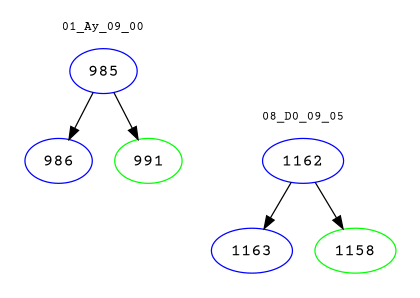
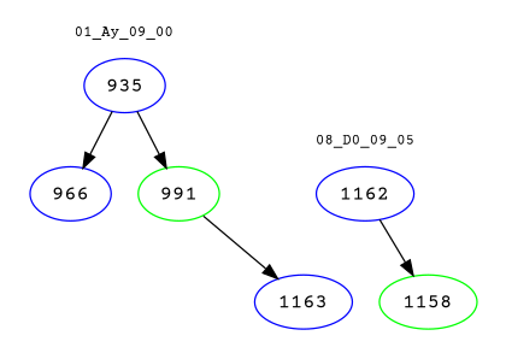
  digraph {
    fontname="Courier Prime"
    node [color=blue fontname="Courier Prime"]
    edge [color=black fontname="Courier Prime"]
-   n1 [label=985]
-   n2 [label=986]
+   n1 [label=935]
+   n2 [label=966]
    n3 [color=green label=991]
    n4 [label=1162]
    n5 [color=green label=1158]
    n6 [label=1163]
    subgraph cluster_1 {
      color=white
      fontsize=10
      label="01_Ay_09_00"
      n1
      n2
      n3
    }
    subgraph cluster_2 {
      color=white
      fontsize=10
      label="08_D0_09_05"
      n4
      n5
      n6
    }
    n1 -> n2
    n1 -> n3
    n4 -> n5
-   n4 -> n6
+   n3 -> n6
  }
